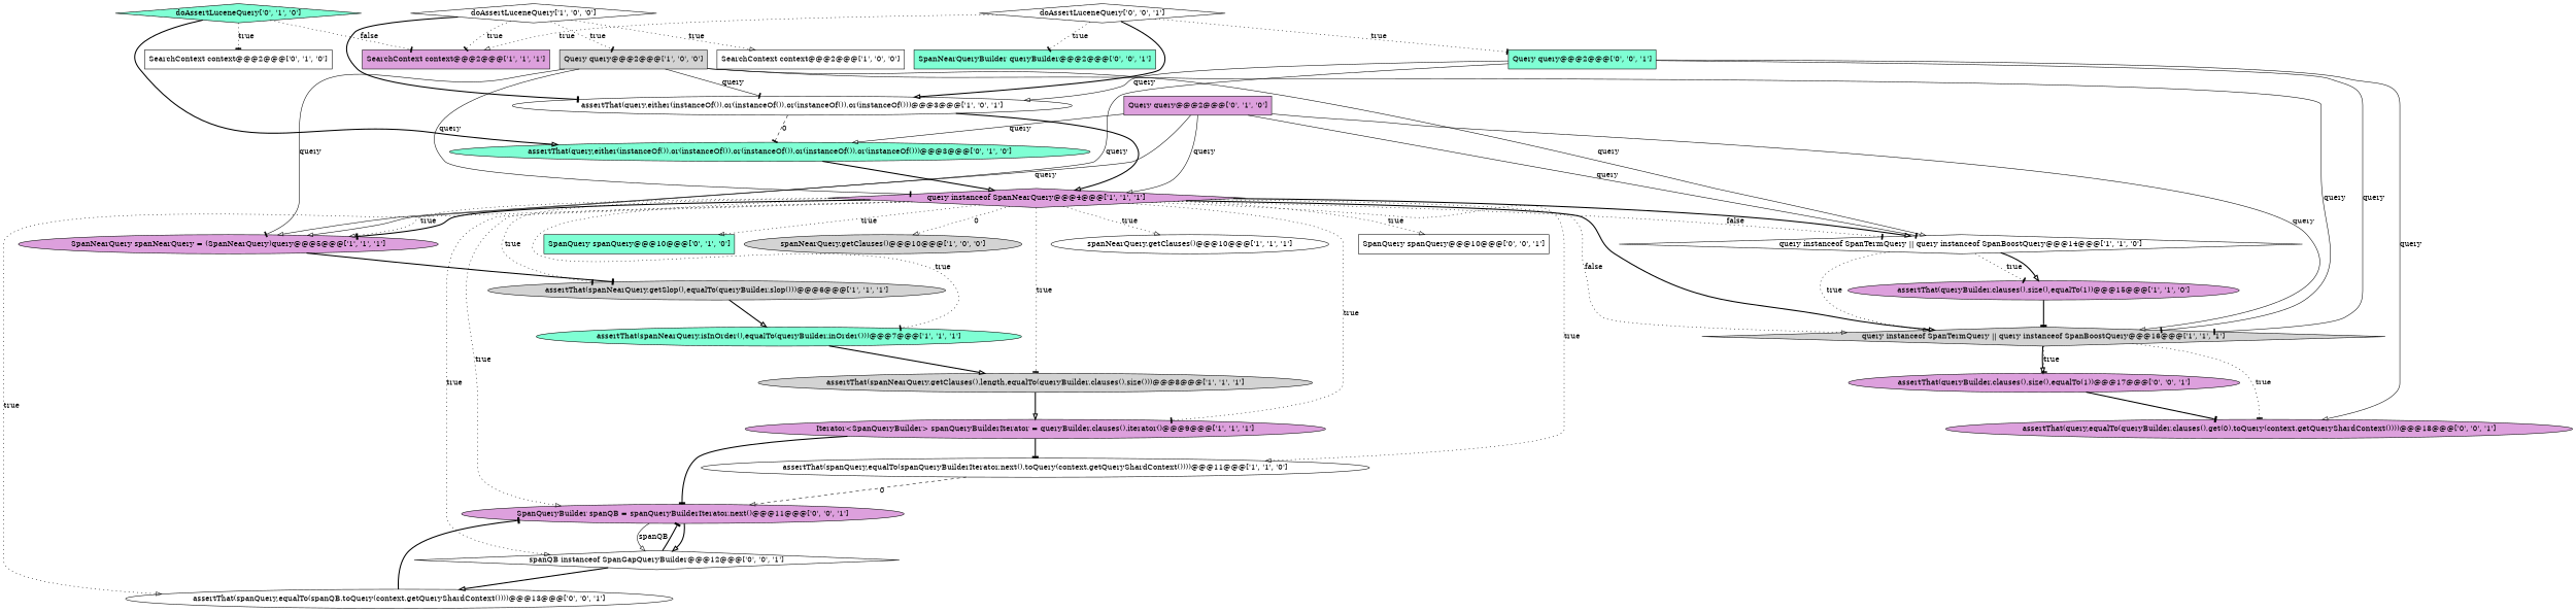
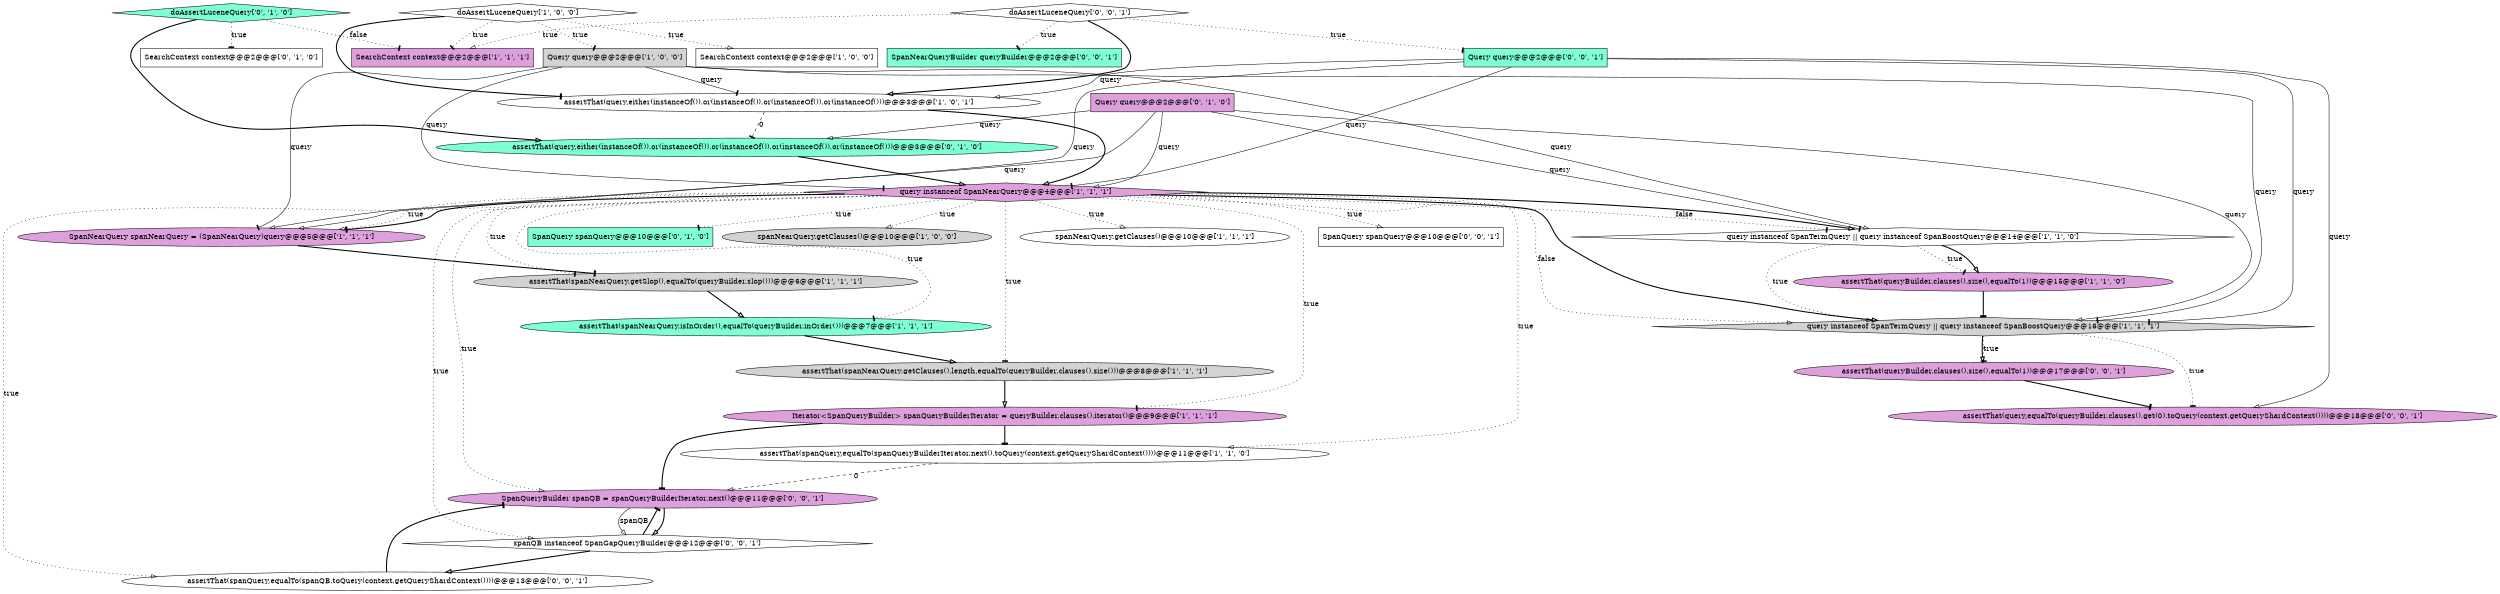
  digraph {
    node [fillcolor=white shape=ellipse style=filled]
    edge [arrowhead=onormal style=dotted]
    n1 [fillcolor=plum label="Iterator<SpanQueryBuilder> spanQueryBuilderIterator = queryBuilder.clauses().iterator()@@@9@@@['1', '1', '1']"]
    n2 [fillcolor=plum label="SpanQueryBuilder spanQB = spanQueryBuilderIterator.next()@@@11@@@['0', '0', '1']"]
    n3 [label="assertThat(spanQuery,equalTo(spanQueryBuilderIterator.next().toQuery(context.getQueryShardContext())))@@@11@@@['1', '1', '0']"]
    n4 [label="spanQB instanceof SpanGapQueryBuilder@@@12@@@['0', '0', '1']" shape=diamond]
    n5 [fillcolor=aquamarine label="doAssertLuceneQuery['0', '1', '0']" shape=diamond]
    n6 [fillcolor=aquamarine label="assertThat(query,either(instanceOf()).or(instanceOf()).or(instanceOf()).or(instanceOf()).or(instanceOf()))@@@3@@@['0', '1', '0']"]
    n7 [label="SearchContext context@@@2@@@['0', '1', '0']" shape=box]
    n8 [fillcolor=plum label="SearchContext context@@@2@@@['1', '1', '1']" shape=box]
    n9 [fillcolor=plum label="query instanceof SpanNearQuery@@@4@@@['1', '1', '1']" shape=diamond]
    n10 [fillcolor=plum label="Query query@@@2@@@['0', '1', '0']" shape=box]
    n11 [fillcolor=lightgrey label="query instanceof SpanTermQuery || query instanceof SpanBoostQuery@@@16@@@['1', '1', '1']" shape=diamond]
    n12 [label="query instanceof SpanTermQuery || query instanceof SpanBoostQuery@@@14@@@['1', '1', '0']" shape=diamond]
    n13 [fillcolor=plum label="SpanNearQuery spanNearQuery = (SpanNearQuery)query@@@5@@@['1', '1', '1']"]
    n14 [fillcolor=aquamarine label="assertThat(spanNearQuery.isInOrder(),equalTo(queryBuilder.inOrder()))@@@7@@@['1', '1', '1']"]
    n15 [fillcolor=lightgrey label="assertThat(spanNearQuery.getClauses().length,equalTo(queryBuilder.clauses().size()))@@@8@@@['1', '1', '1']"]
    n16 [fillcolor=aquamarine label="SpanQuery spanQuery@@@10@@@['0', '1', '0']" shape=box]
    n17 [fillcolor=lightgrey label="spanNearQuery.getClauses()@@@10@@@['1', '0', '0']"]
    n18 [label="assertThat(spanQuery,equalTo(spanQB.toQuery(context.getQueryShardContext())))@@@13@@@['0', '0', '1']"]
    n19 [label="spanNearQuery.getClauses()@@@10@@@['1', '1', '1']"]
    n20 [fillcolor=lightgrey label="assertThat(spanNearQuery.getSlop(),equalTo(queryBuilder.slop()))@@@6@@@['1', '1', '1']"]
    n21 [label="SpanQuery spanQuery@@@10@@@['0', '0', '1']" shape=box]
    n22 [fillcolor=plum label="assertThat(query,equalTo(queryBuilder.clauses().get(0).toQuery(context.getQueryShardContext())))@@@18@@@['0', '0', '1']"]
    n23 [label="doAssertLuceneQuery['0', '0', '1']" shape=diamond]
    n24 [fillcolor=aquamarine label="SpanNearQueryBuilder queryBuilder@@@2@@@['0', '0', '1']" shape=box]
    n25 [label="assertThat(query,either(instanceOf()).or(instanceOf()).or(instanceOf()).or(instanceOf()))@@@3@@@['1', '0', '1']"]
    n26 [fillcolor=aquamarine label="Query query@@@2@@@['0', '0', '1']" shape=box]
    n27 [fillcolor=plum label="assertThat(queryBuilder.clauses().size(),equalTo(1))@@@15@@@['1', '1', '0']"]
    n28 [fillcolor=plum label="assertThat(queryBuilder.clauses().size(),equalTo(1))@@@17@@@['0', '0', '1']"]
    n29 [fillcolor=lightgrey label="Query query@@@2@@@['1', '0', '0']" shape=box]
    n30 [label="doAssertLuceneQuery['1', '0', '0']" shape=diamond]
    n31 [label="SearchContext context@@@2@@@['1', '0', '0']" shape=box]
    n1 -> n2 [arrowhead=tee style=bold]
    n1 -> n3 [arrowhead=tee style=bold]
    n2 -> n4 [style=bold]
    n2 -> n4 [label=spanQB style=solid]
    n3 -> n2 [label=0 style=dashed]
    n4 -> n2 [arrowhead=tee style=bold]
    n4 -> n18 [style=bold]
    n5 -> n6 [style=bold]
    n5 -> n7 [arrowhead=tee label=true]
    n5 -> n8 [arrowhead=tee label=false]
    n6 -> n9 [style=bold]
    n9 -> n1 [arrowhead=tee label=true]
    n9 -> n2 [label=true]
    n9 -> n3 [label=true]
    n9 -> n4 [label=true]
    n9 -> n11 [label=false]
    n9 -> n11 [style=bold]
    n9 -> n12 [arrowhead=tee label=false]
    n9 -> n12 [style=bold]
    n9 -> n13 [arrowhead=tee style=bold]
    n9 -> n13 [label=true]
    n9 -> n14 [arrowhead=tee label=true]
    n9 -> n15 [arrowhead=tee label=true]
-   n9 -> n16 [label=true]
-   n9 -> n17 [label=0]
+   n9 -> n16 [arrowhead=tee label=true]
+   n9 -> n17 [label=true]
    n9 -> n18 [label=true]
    n9 -> n19 [label=true]
    n9 -> n20 [arrowhead=tee label=true]
    n9 -> n21 [label=true]
    n10 -> n6 [label=query style=solid]
    n10 -> n9 [label=query style=solid]
    n10 -> n11 [label=query style=solid]
    n10 -> n12 [arrowhead=tee label=query style=solid]
    n10 -> n13 [label=query style=solid]
    n11 -> n22 [arrowhead=tee label=true]
    n11 -> n28 [style=bold]
    n11 -> n28 [arrowhead=tee label=true]
    n12 -> n11 [label=true]
    n12 -> n27 [arrowhead=tee label=true]
    n12 -> n27 [style=bold]
    n13 -> n20 [arrowhead=tee style=bold]
    n14 -> n15 [style=bold]
    n15 -> n1 [style=bold]
    n18 -> n2 [arrowhead=tee style=bold]
    n20 -> n14 [style=bold]
    n23 -> n8 [label=true]
    n23 -> n24 [arrowhead=tee label=true]
    n23 -> n25 [style=bold]
    n23 -> n26 [arrowhead=tee label=true]
    n25 -> n6 [arrowhead=tee label=0 style=dashed]
    n25 -> n9 [style=bold]
+   n26 -> n9 [arrowhead=tee label=query style=solid]
    n26 -> n11 [arrowhead=tee label=query style=solid]
    n26 -> n13 [label=query style=solid]
    n26 -> n22 [label=query style=solid]
    n26 -> n25 [label=query style=solid]
    n27 -> n11 [arrowhead=tee style=bold]
    n28 -> n22 [arrowhead=tee style=bold]
    n29 -> n9 [arrowhead=tee label=query style=solid]
    n29 -> n11 [arrowhead=tee label=query style=solid]
    n29 -> n12 [label=query style=solid]
    n29 -> n13 [arrowhead=tee label=query style=solid]
    n29 -> n25 [arrowhead=tee label=query style=solid]
    n30 -> n8 [arrowhead=tee label=true]
    n30 -> n25 [arrowhead=tee style=bold]
    n30 -> n29 [arrowhead=tee label=true]
    n30 -> n31 [label=true]
  }
